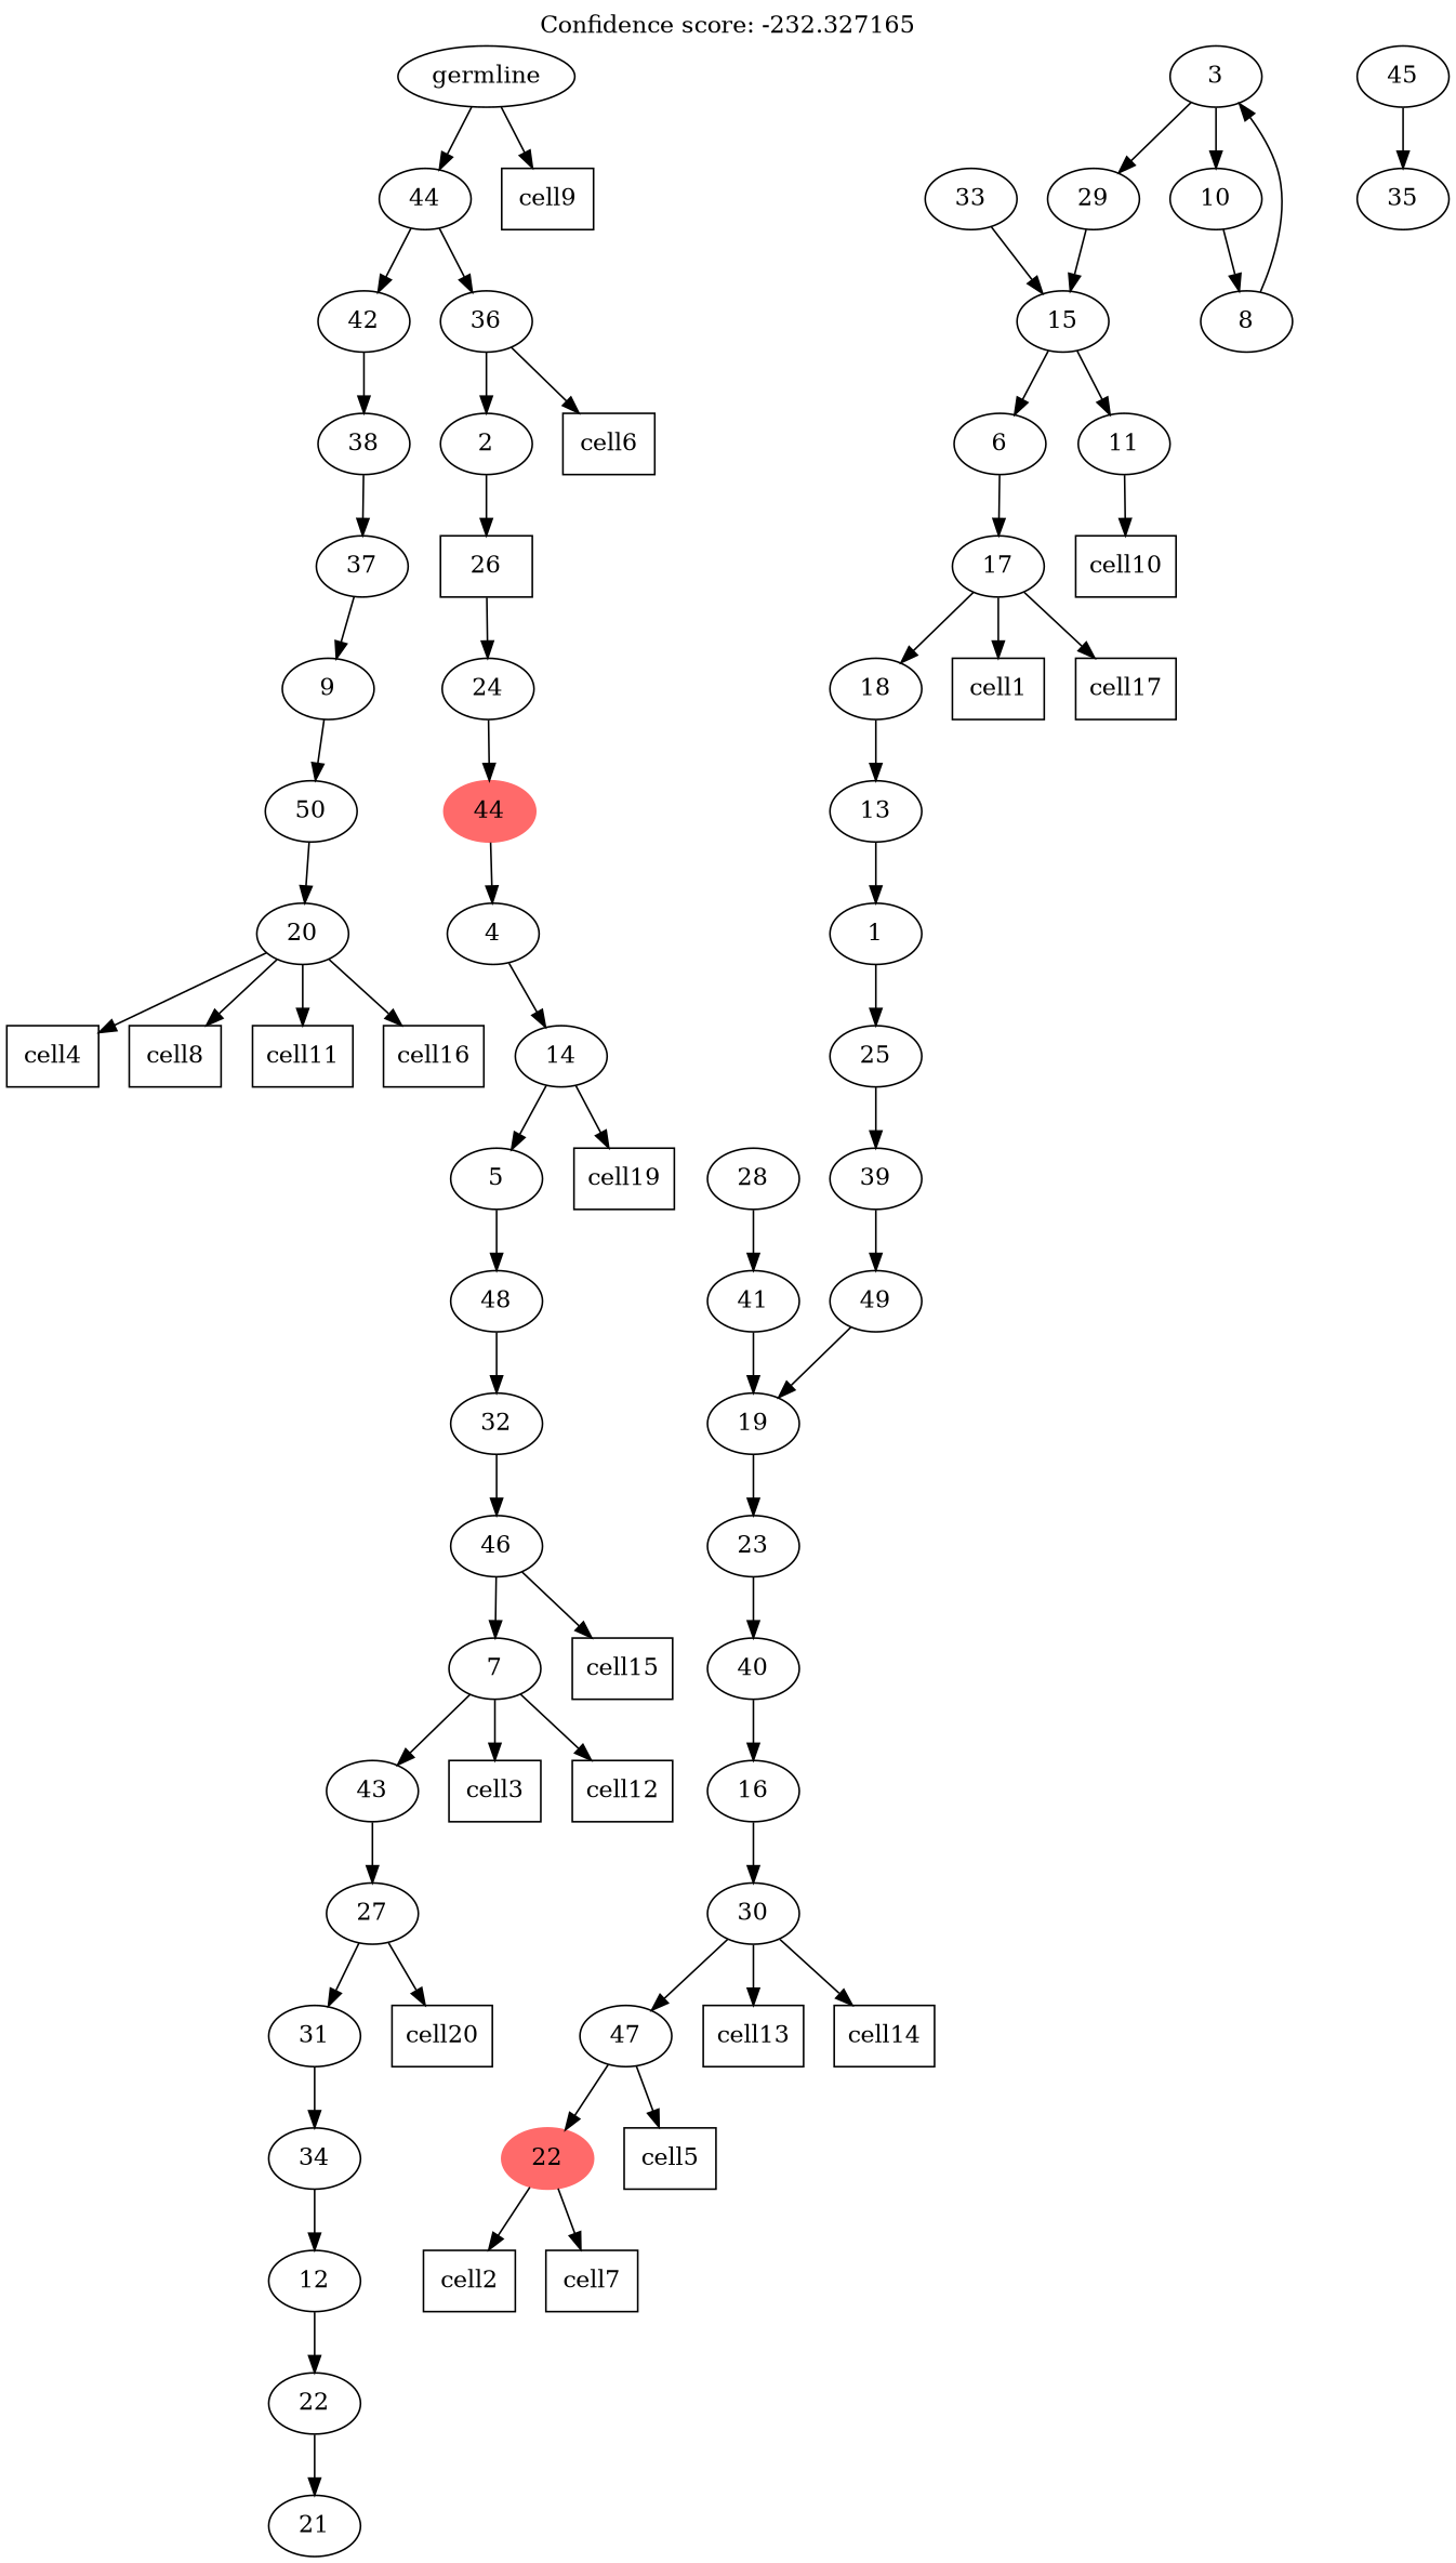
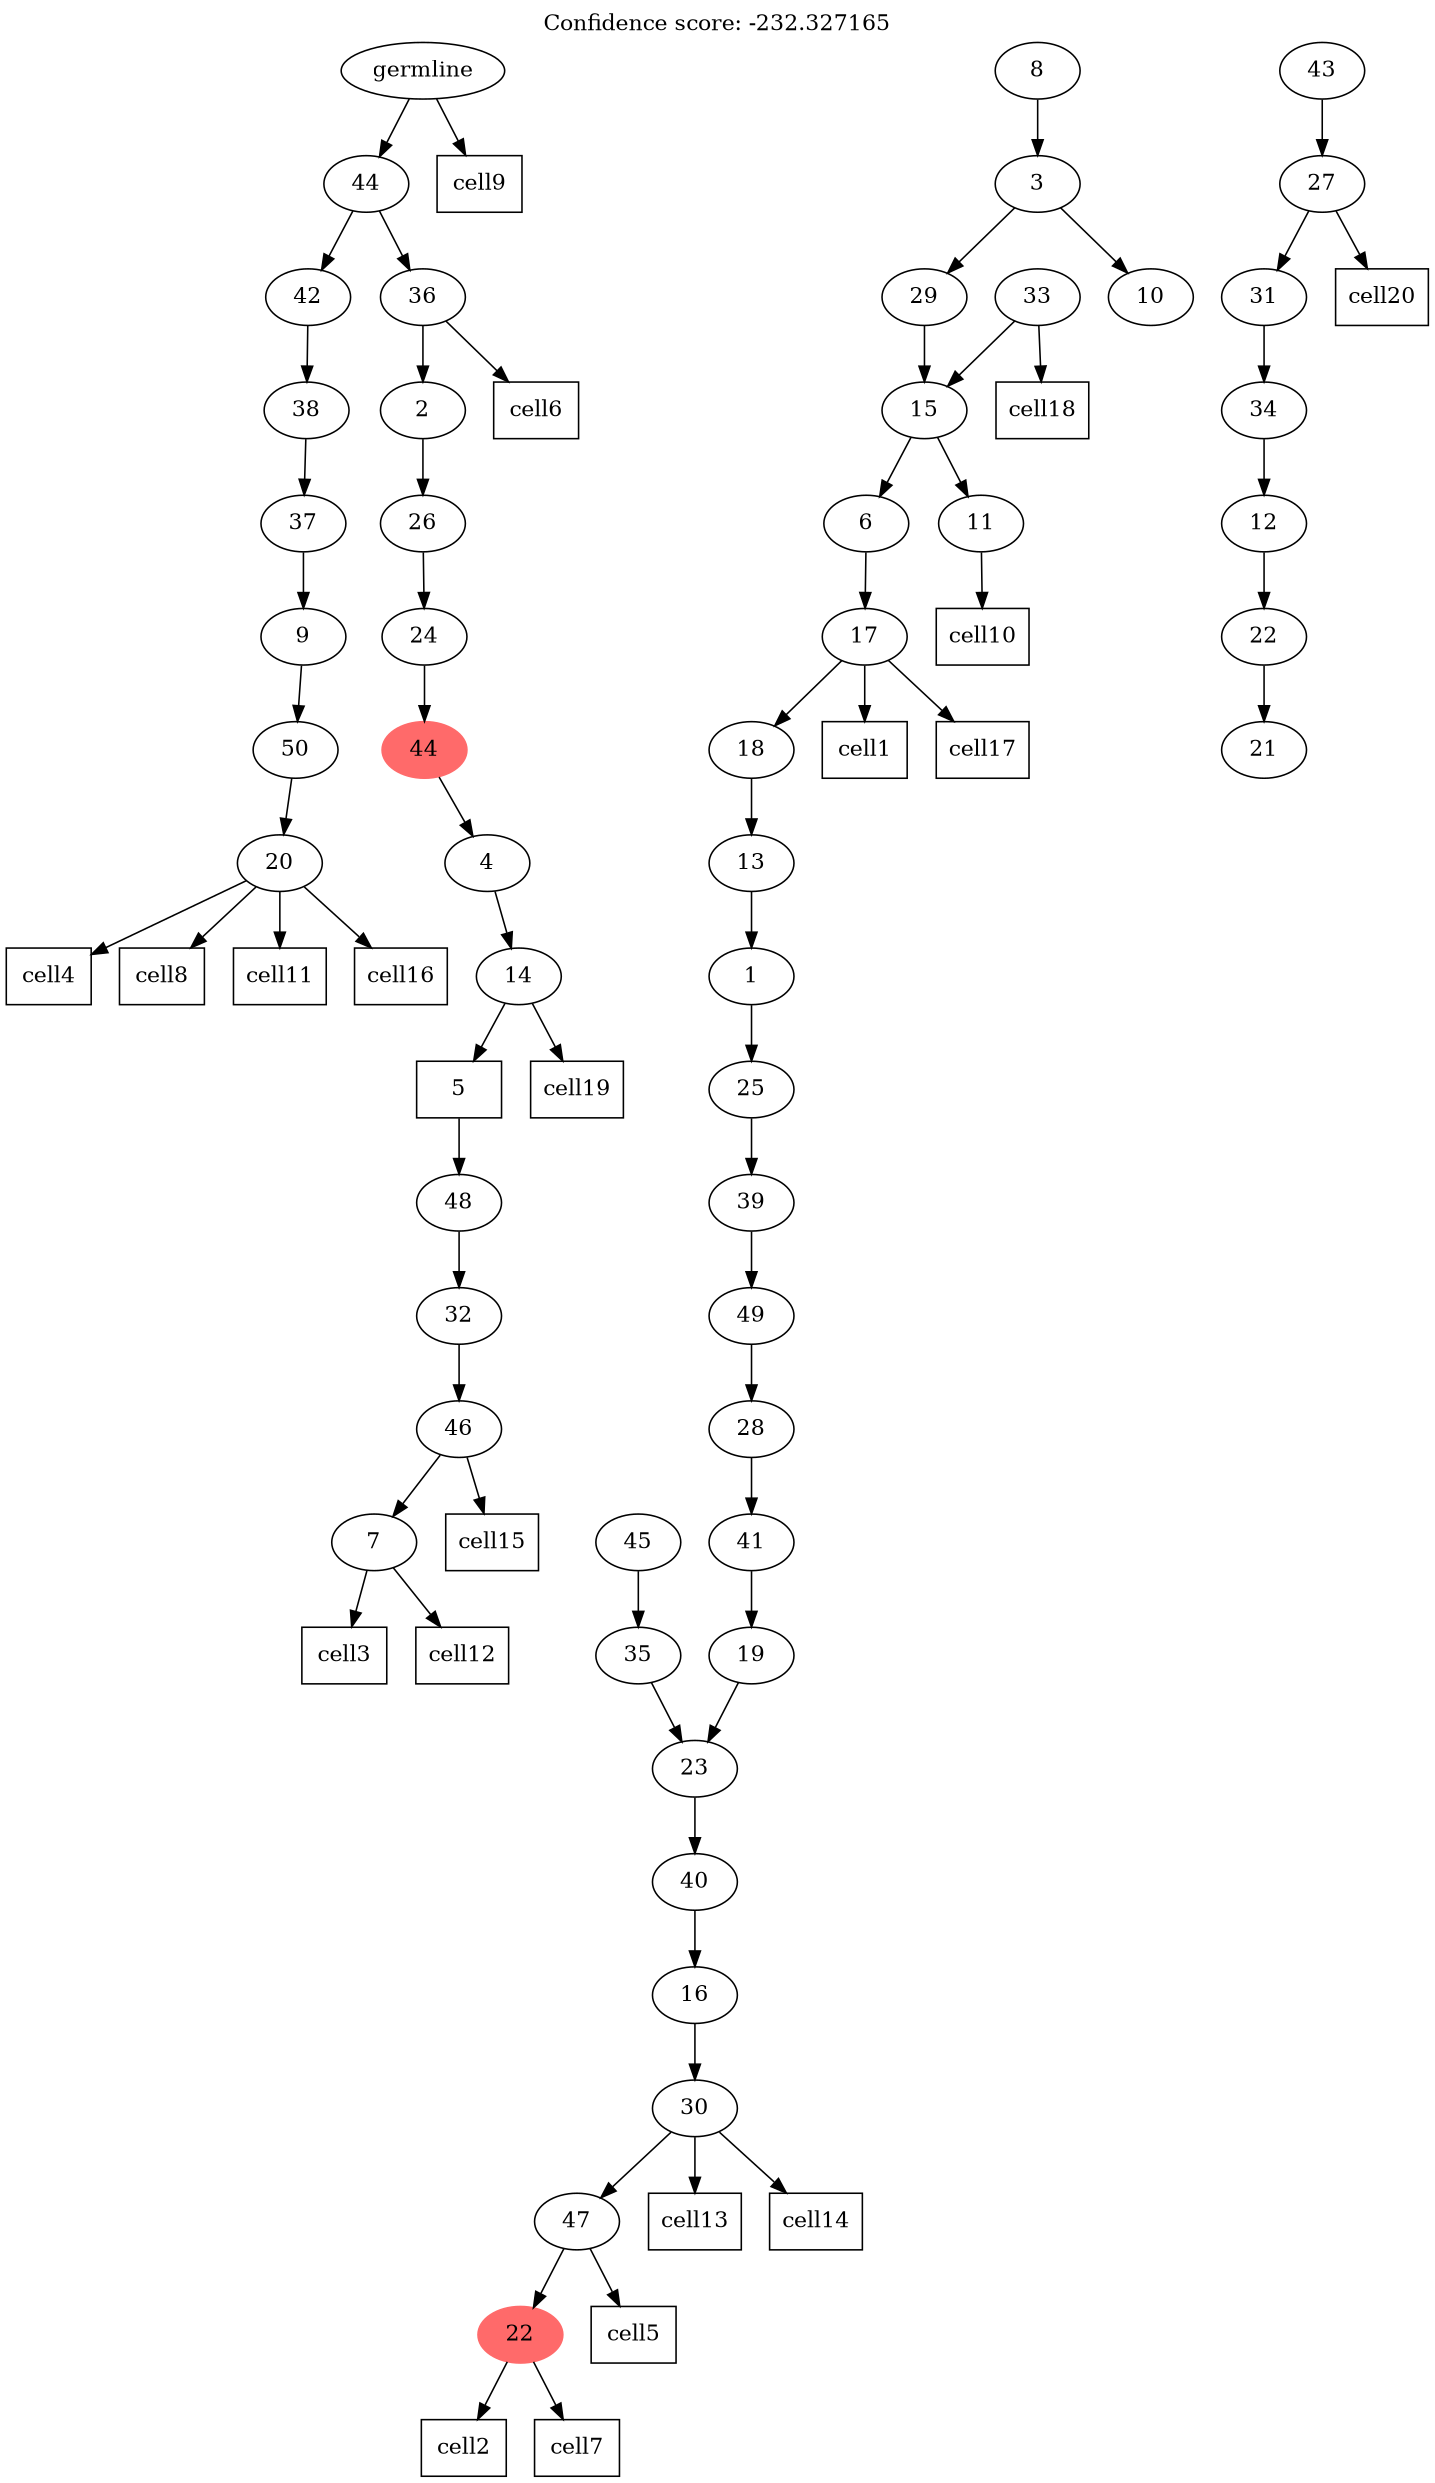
  digraph {
    label="Confidence score: -232.327165"
    labelloc=t
    n1 [label=50]
    n2 [label=20]
    cell4 [shape=box]
    cell8 [shape=box]
    cell11 [shape=box]
    cell16 [shape=box]
    n7 [label=9]
    n8 [label=37]
    n9 [label=38]
    n10 [label=42]
    n11 [label=47]
    n12 [color=indianred1 label=22 style=filled]
    cell5 [shape=box]
    cell2 [shape=box]
    cell7 [shape=box]
    n16 [label=30]
    cell13 [shape=box]
    cell14 [shape=box]
    n19 [label=16]
    n20 [label=40]
    n21 [label=23]
    n22 [label=35]
    n23 [label=45]
    n24 [label=19]
    n25 [label=41]
    n26 [label=28]
    n27 [label=49]
    n28 [label=39]
    n29 [label=25]
    n30 [label=1]
    n31 [label=13]
    n32 [label=18]
    n33 [label=17]
    cell1 [shape=box]
    cell17 [shape=box]
    n36 [label=6]
    n37 [label=15]
    n38 [label=11]
    cell10 [shape=box]
    n40 [label=33]
+   cell18 [shape=box]
    n42 [label=29]
    n43 [label=3]
    n44 [label=10]
    n45 [label=8]
    n46 [label=21]
    n47 [label=22]
    n48 [label=12]
    n49 [label=34]
    n50 [label=31]
    n51 [label=27]
    cell20 [shape=box]
    n53 [label=43]
    n54 [label=7]
    cell3 [shape=box]
    cell12 [shape=box]
    n57 [label=46]
    cell15 [shape=box]
    n59 [label=32]
    n60 [label=48]
-   n61 [label=5]
+   n61 [label=5 shape=box]
    n62 [label=14]
    cell19 [shape=box]
    n64 [label=4]
    n65 [color=indianred1 label=44 style=filled]
    n66 [label=24]
-   n67 [label=26 shape=box]
+   n67 [label=26]
    n68 [label=2]
    n69 [label=36]
    cell6 [shape=box]
    n71 [label=44]
    n72 [label=germline]
    cell9 [shape=box]
    n1 -> n2
    n2 -> cell4
    n2 -> cell8
    n2 -> cell11
    n2 -> cell16
    n7 -> n1
    n8 -> n7
    n9 -> n8
    n10 -> n9
    n11 -> n12
    n11 -> cell5
    n12 -> cell2
    n12 -> cell7
    n16 -> n11
    n16 -> cell13
    n16 -> cell14
    n19 -> n16
    n20 -> n19
    n21 -> n20
+   n22 -> n21
    n23 -> n22
    n24 -> n21
    n25 -> n24
    n26 -> n25
-   n27 -> n24
+   n27 -> n26
    n28 -> n27
    n29 -> n28
    n30 -> n29
    n31 -> n30
    n32 -> n31
    n33 -> n32
    n33 -> cell1
    n33 -> cell17
    n36 -> n33
    n37 -> n36
    n37 -> n38
    n38 -> cell10
    n40 -> n37
+   n40 -> cell18
    n42 -> n37
    n43 -> n42
    n43 -> n44
-   n44 -> n45
    n45 -> n43
    n47 -> n46
    n48 -> n47
    n49 -> n48
    n50 -> n49
    n51 -> n50
    n51 -> cell20
    n53 -> n51
-   n54 -> n53
    n54 -> cell3
    n54 -> cell12
    n57 -> n54
    n57 -> cell15
    n59 -> n57
    n60 -> n59
    n61 -> n60
    n62 -> n61
    n62 -> cell19
    n64 -> n62
    n65 -> n64
    n66 -> n65
    n67 -> n66
    n68 -> n67
    n69 -> n68
    n69 -> cell6
    n71 -> n10
    n71 -> n69
    n72 -> n71
    n72 -> cell9
  }
